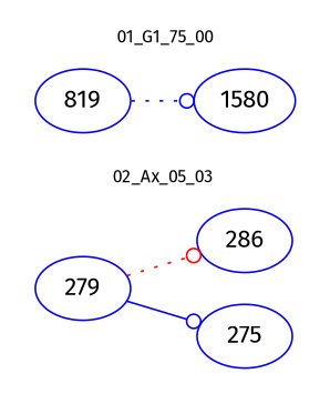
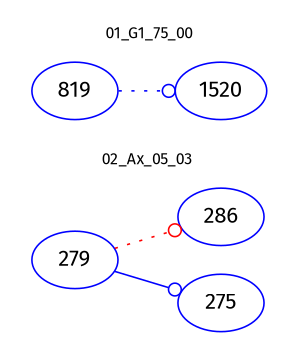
  digraph {
    fontname="Fira Sans"
    rankdir=LR
    node [color=blue fontname="Fira Sans"]
    edge [arrowhead=odot color=blue fontname="Fira Sans" style=dotted]
    n1 [label=279]
    n2 [label=275]
    n3 [label=286]
    n4 [label=819]
-   n5 [label=1580]
+   n5 [label=1520]
    subgraph cluster_1 {
      color=white
      fontsize=10
      label="02_Ax_05_03"
      n1
      n2
      n3
    }
    subgraph cluster_2 {
      color=white
      fontsize=10
      label="01_G1_75_00"
      n4
      n5
    }
    n1 -> n2 [style=solid]
    n1 -> n3 [color=red]
    n4 -> n5
  }
